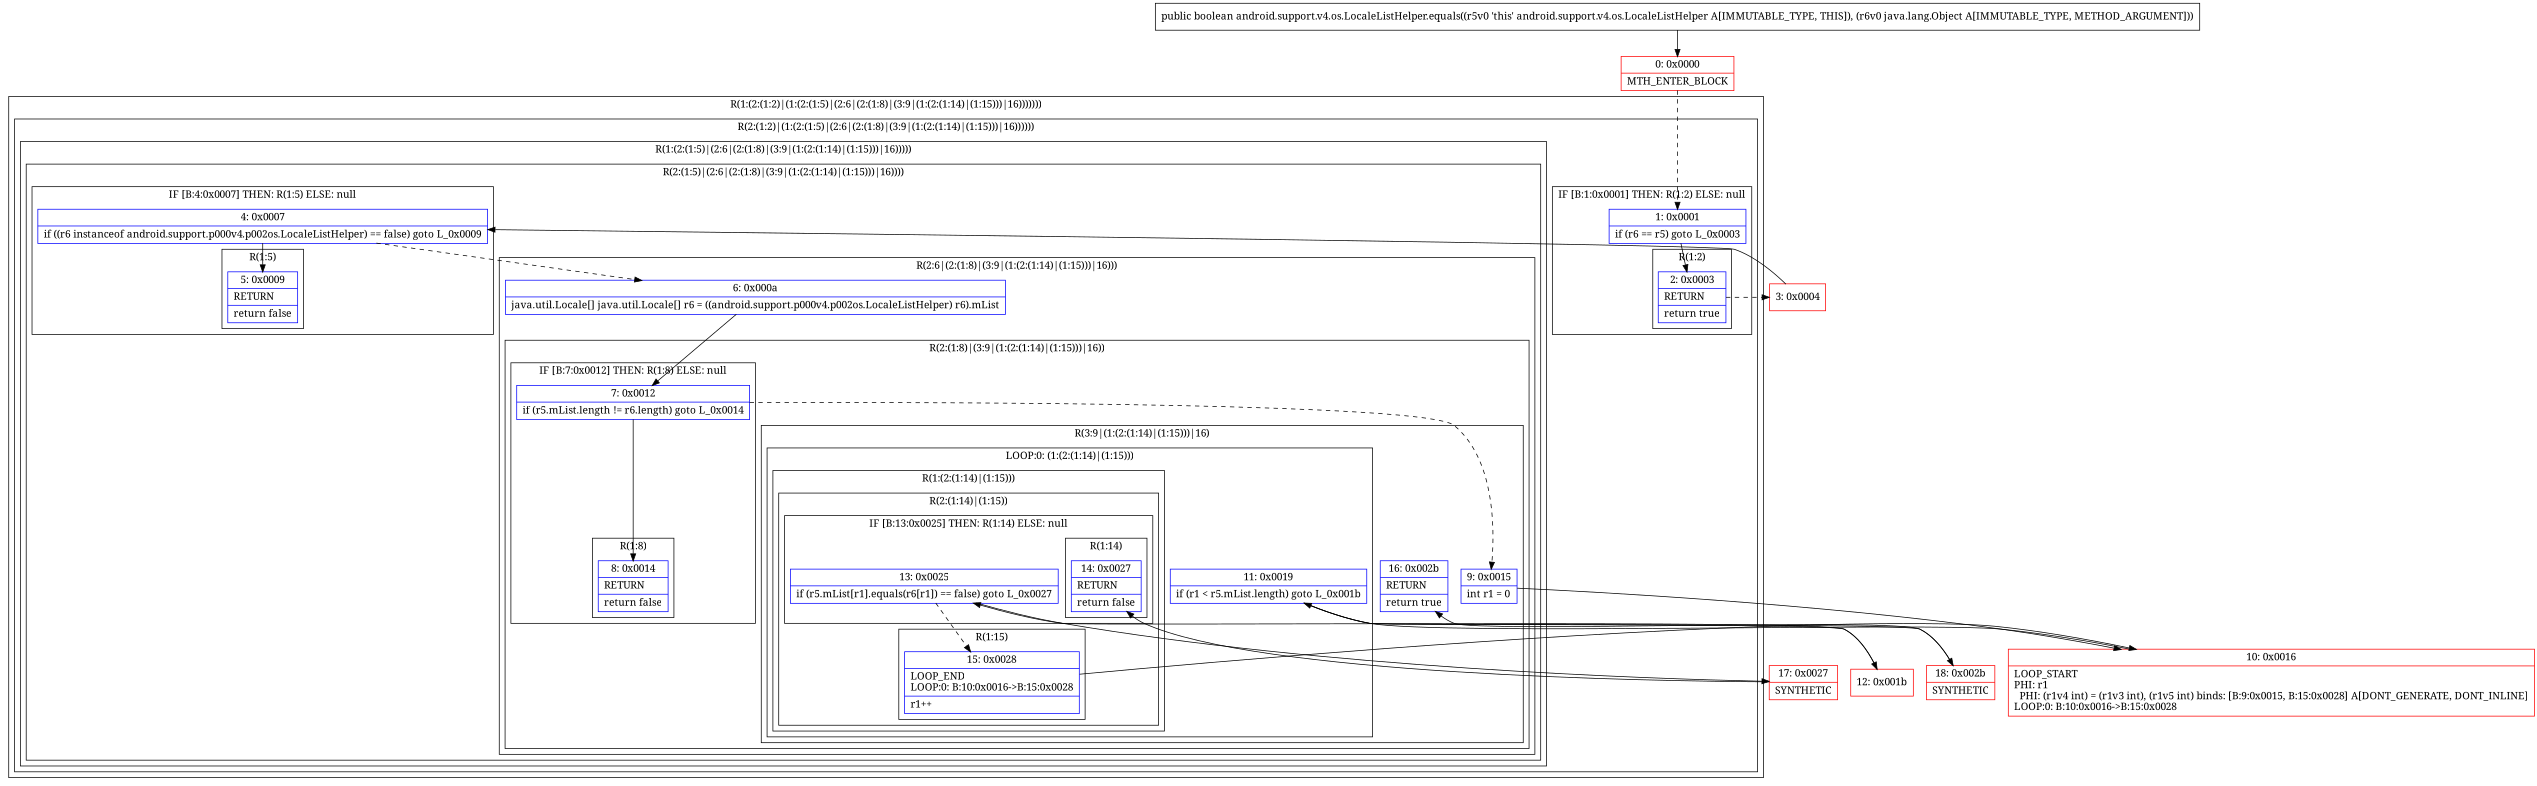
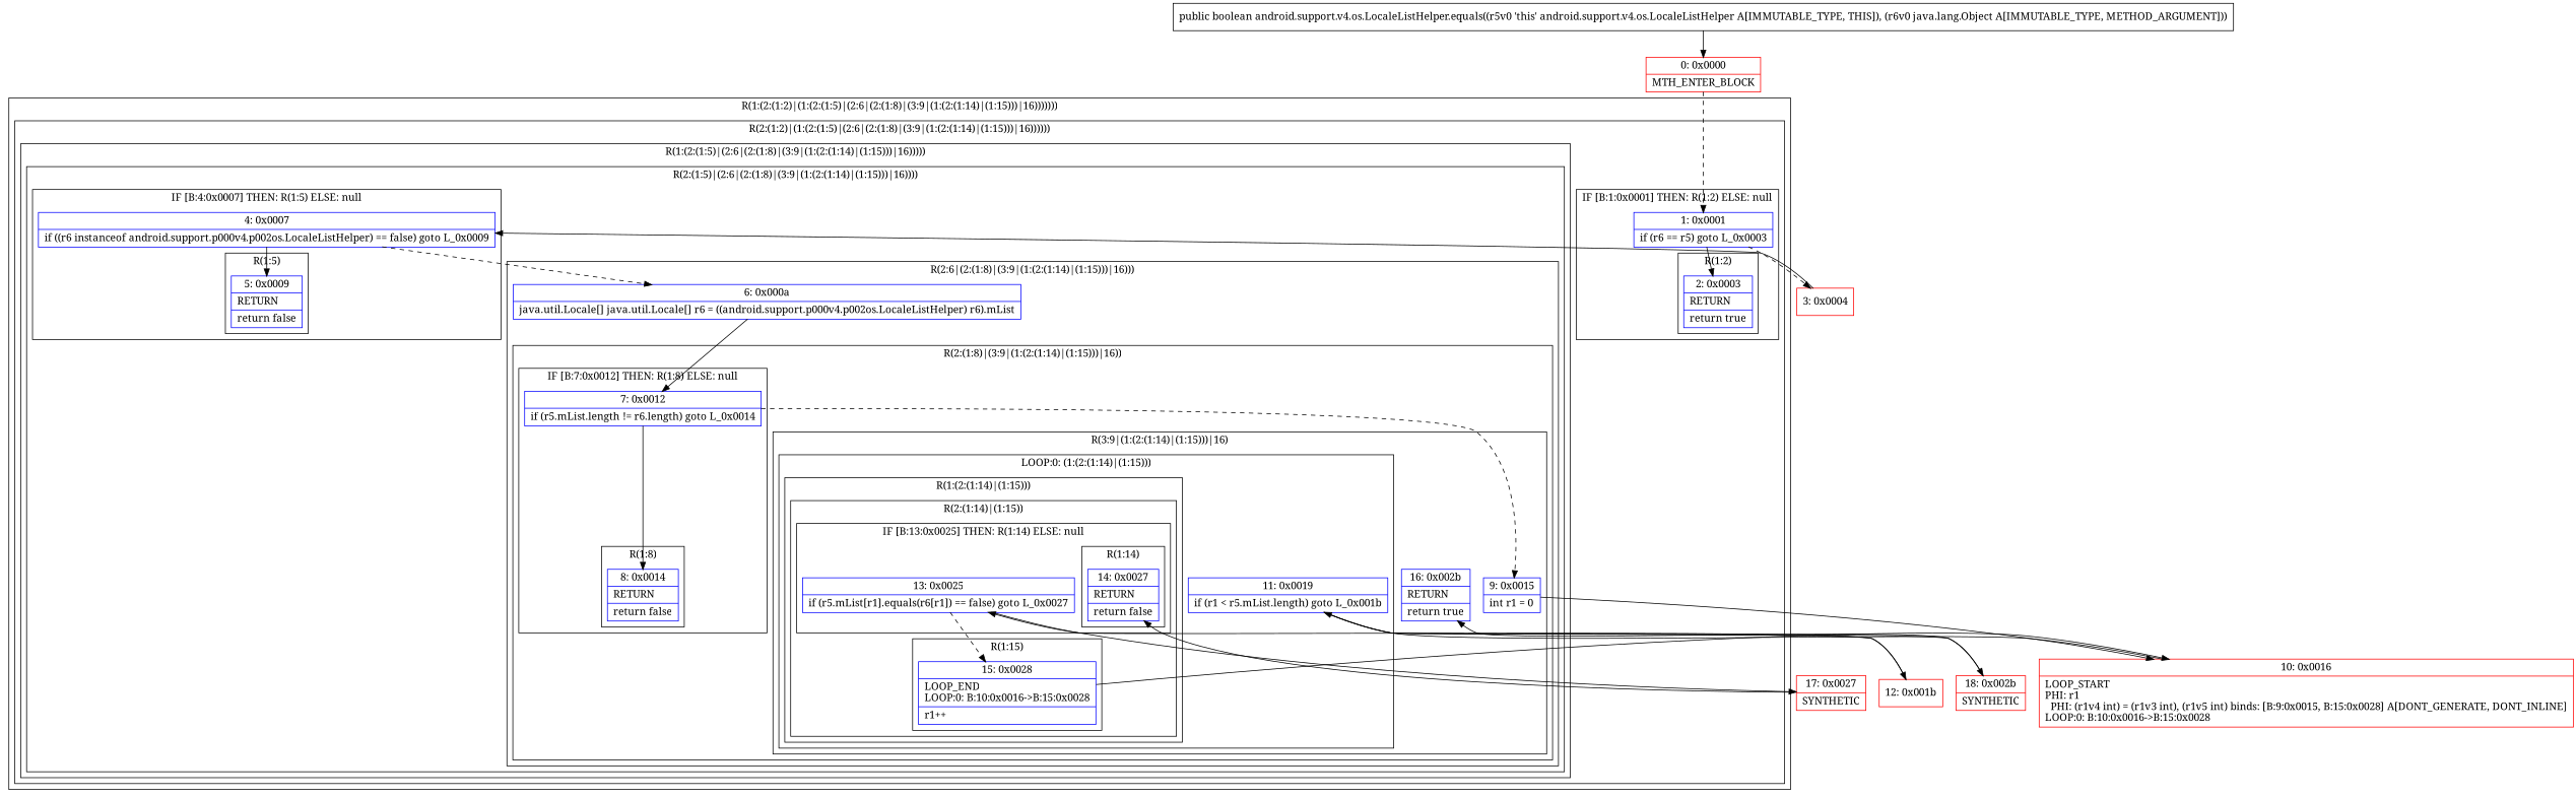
  digraph {
    fontname="Noto Serif"
    node [color=blue fontname="Noto Serif" shape=record]
    edge [fontname="Noto Serif"]
    n1 [label="{2\:\ 0x0003|RETURN\l|return true\l}"]
    n2 [label="{1\:\ 0x0001|if (r6 == r5) goto L_0x0003\l}"]
    n3 [label="{5\:\ 0x0009|RETURN\l|return false\l}"]
    n4 [label="{4\:\ 0x0007|if ((r6 instanceof android.support.p000v4.p002os.LocaleListHelper) == false) goto L_0x0009\l}"]
    n5 [label="{8\:\ 0x0014|RETURN\l|return false\l}"]
    n6 [label="{7\:\ 0x0012|if (r5.mList.length != r6.length) goto L_0x0014\l}"]
    n7 [label="{14\:\ 0x0027|RETURN\l|return false\l}"]
    n8 [label="{13\:\ 0x0025|if (r5.mList[r1].equals(r6[r1]) == false) goto L_0x0027\l}"]
    n9 [label="{15\:\ 0x0028|LOOP_END\lLOOP:0: B:10:0x0016\-\>B:15:0x0028\l|r1++\l}"]
    n10 [label="{11\:\ 0x0019|if (r1 \< r5.mList.length) goto L_0x001b\l}"]
    n11 [label="{9\:\ 0x0015|int r1 = 0\l}"]
    n12 [label="{16\:\ 0x002b|RETURN\l|return true\l}"]
    n13 [label="{6\:\ 0x000a|java.util.Locale[] java.util.Locale[] r6 = ((android.support.p000v4.p002os.LocaleListHelper) r6).mList\l}"]
    n14 [color=red label="{3\:\ 0x0004}"]
    n15 [color=red label="{17\:\ 0x0027|SYNTHETIC\l}"]
    n16 [color=red label="{10\:\ 0x0016|LOOP_START\lPHI: r1 \l  PHI: (r1v4 int) = (r1v3 int), (r1v5 int) binds: [B:9:0x0015, B:15:0x0028] A[DONT_GENERATE, DONT_INLINE]\lLOOP:0: B:10:0x0016\-\>B:15:0x0028\l}"]
    n17 [color=red label="{12\:\ 0x001b}"]
    n18 [color=red label="{18\:\ 0x002b|SYNTHETIC\l}"]
    n19 [color=red label="{0\:\ 0x0000|MTH_ENTER_BLOCK\l}"]
    n20 [label="{public boolean android.support.v4.os.LocaleListHelper.equals((r5v0 'this' android.support.v4.os.LocaleListHelper A[IMMUTABLE_TYPE, THIS]), (r6v0 java.lang.Object A[IMMUTABLE_TYPE, METHOD_ARGUMENT])) }" color=""]
    subgraph cluster_1 {
      label="R(1:(2:(1:2)|(1:(2:(1:5)|(2:6|(2:(1:8)|(3:9|(1:(2:(1:14)|(1:15)))|16)))))))"
      subgraph cluster_2 {
        label="R(2:(1:2)|(1:(2:(1:5)|(2:6|(2:(1:8)|(3:9|(1:(2:(1:14)|(1:15)))|16))))))"
        subgraph cluster_3 {
          label="IF [B:1:0x0001] THEN: R(1:2) ELSE: null"
          n2
          subgraph cluster_4 {
            label="R(1:2)"
            n1
          }
        }
        subgraph cluster_5 {
          label="R(1:(2:(1:5)|(2:6|(2:(1:8)|(3:9|(1:(2:(1:14)|(1:15)))|16)))))"
          subgraph cluster_6 {
            label="R(2:(1:5)|(2:6|(2:(1:8)|(3:9|(1:(2:(1:14)|(1:15)))|16))))"
            subgraph cluster_7 {
              label="IF [B:4:0x0007] THEN: R(1:5) ELSE: null"
              n4
              subgraph cluster_8 {
                label="R(1:5)"
                n3
              }
            }
            subgraph cluster_9 {
              label="R(2:6|(2:(1:8)|(3:9|(1:(2:(1:14)|(1:15)))|16)))"
              n13
              subgraph cluster_10 {
                label="R(2:(1:8)|(3:9|(1:(2:(1:14)|(1:15)))|16))"
                subgraph cluster_11 {
                  label="IF [B:7:0x0012] THEN: R(1:8) ELSE: null"
                  n6
                  subgraph cluster_12 {
                    label="R(1:8)"
                    n5
                  }
                }
                subgraph cluster_13 {
                  label="R(3:9|(1:(2:(1:14)|(1:15)))|16)"
                  n11
                  n12
                  subgraph cluster_14 {
                    label="LOOP:0: (1:(2:(1:14)|(1:15)))"
                    n10
                    subgraph cluster_15 {
                      label="R(1:(2:(1:14)|(1:15)))"
                      subgraph cluster_16 {
                        label="R(2:(1:14)|(1:15))"
                        subgraph cluster_17 {
                          label="IF [B:13:0x0025] THEN: R(1:14) ELSE: null"
                          n8
                          subgraph cluster_18 {
                            label="R(1:14)"
                            n7
                          }
                        }
                        subgraph cluster_19 {
                          label="R(1:15)"
                          n9
                        }
                      }
                    }
                  }
                }
              }
            }
          }
        }
      }
    }
    n2 -> n1
-   n1 -> n14 [style=dashed]
+   n2 -> n14 [style=dashed]
    n4 -> n3
    n4 -> n13 [style=dashed]
    n6 -> n5
    n6 -> n11 [style=dashed]
    n8 -> n9 [style=dashed]
    n8 -> n15
    n9 -> n16
    n10 -> n17
    n10 -> n18 [style=solid]
    n11 -> n16
    n13 -> n6
    n14 -> n4
    n15 -> n7
    n16 -> n10
    n17 -> n8
    n18 -> n12
    n19 -> n2 [style=dashed]
    n20 -> n19
  }
